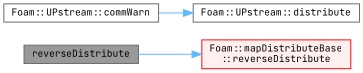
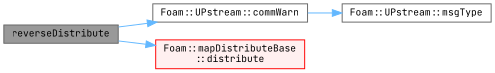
  digraph {
    fontname="JetBrains Mono"
    rankdir=LR
    node [color=grey40 fillcolor=white fontname="JetBrains Mono" fontsize=10 shape=box style=filled]
    edge [color=steelblue1 fontname="JetBrains Mono" fontsize=10 labelfontname=Helvetica labelfontsize=10 style=solid]
    n1 [color=gray40 fillcolor=grey60 fontcolor=black height=0.2 label=reverseDistribute width=0.4]
    n2 [height=0.2 label="Foam::UPstream::commWarn" width=0.4]
-   n3 [color=red fillcolor="#FFF0F0" height=0.2 label="Foam::mapDistributeBase\l::reverseDistribute" width=0.4]
-   n4 [height=0.2 label="Foam::UPstream::distribute" width=0.4]
+   n3 [color=red fillcolor="#FFF0F0" height=0.2 label="Foam::mapDistributeBase\l::distribute" width=0.4]
+   n4 [height=0.2 label="Foam::UPstream::msgType" width=0.4]
+   n1 -> n2
    n1 -> n3
    n2 -> n4
  }
